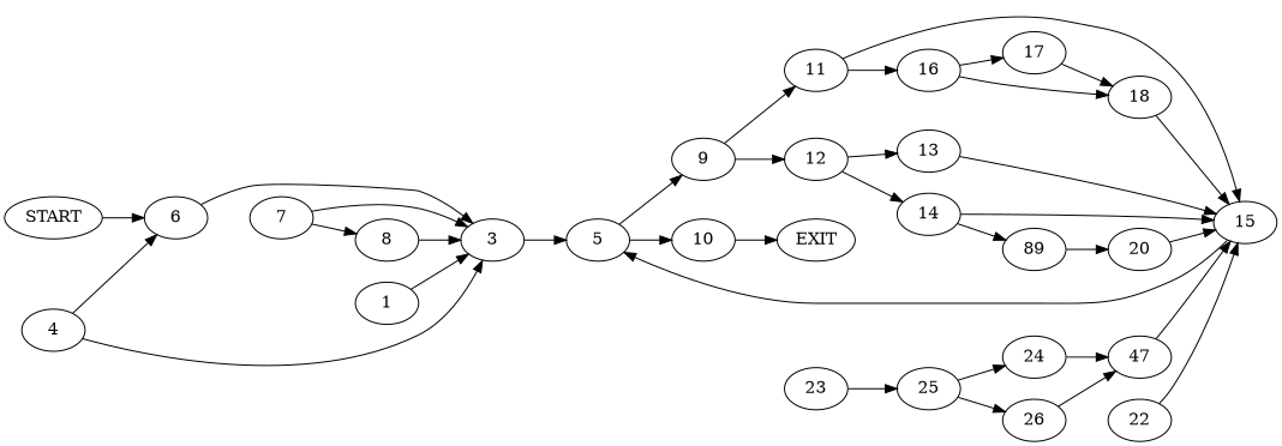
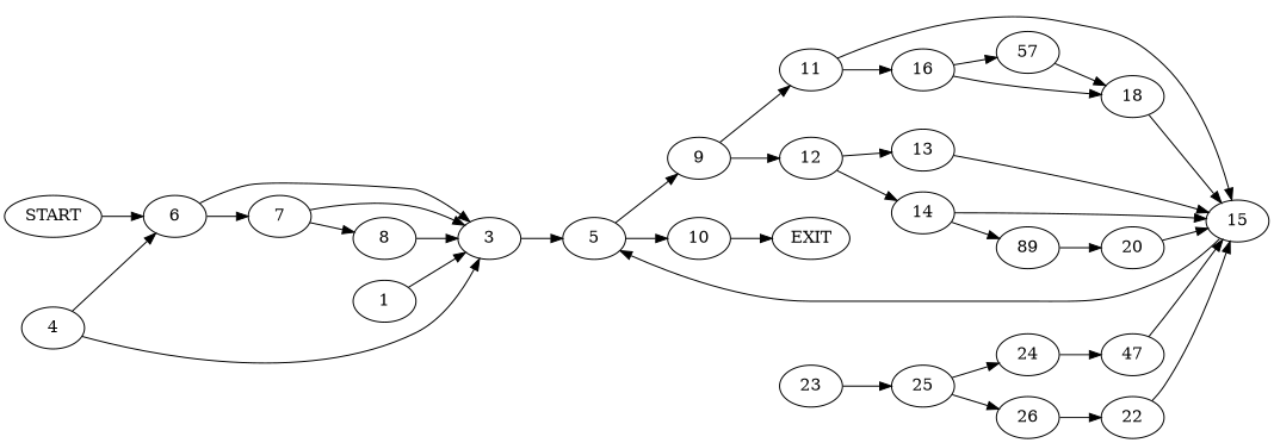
  digraph {
    rankdir=LR
    n1 [label=START]
    6
    1
    3
    n5 [label=EXIT]
    5
    4
    9
    10
    7
    11
    12
    8
    15
    16
    13
    14
-   17
+   17 [label=57]
    18
    n20 [label=89]
    20
    22
    23
    25
    n25 [label=47]
    24
    26
    n1 -> 6
    6 -> 3
+   6 -> 7
    1 -> 3
    3 -> 5
    5 -> 9
    5 -> 10
    4 -> 6
    4 -> 3
    9 -> 11
    9 -> 12
    10 -> n5
    7 -> 3
    7 -> 8
    11 -> 15
    11 -> 16
    12 -> 13
    12 -> 14
    8 -> 3
    15 -> 5
    16 -> 17
    16 -> 18
    13 -> 15
    14 -> 15
    14 -> n20
    17 -> 18
    18 -> 15
    n20 -> 20
    20 -> 15
    22 -> 15
    23 -> 25
    25 -> 24
    25 -> 26
    n25 -> 15
    24 -> n25
-   26 -> n25
+   26 -> 22
  }
